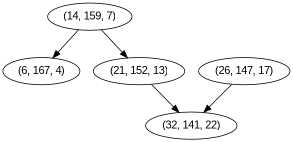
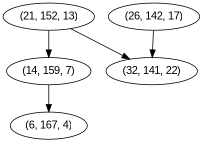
  digraph {
    fontname="Liberation Sans"
    node [fontname="Liberation Sans"]
    edge [fontname="Liberation Sans"]
    "(14, 159, 7)"
    "(6, 167, 4)"
    "(21, 152, 13)"
    "(32, 141, 22)"
-   "(26, 147, 17)"
+   "(26, 147, 17)" [label="(26, 142, 17)"]
    "(14, 159, 7)" -> "(6, 167, 4)"
-   "(14, 159, 7)" -> "(21, 152, 13)"
+   "(21, 152, 13)" -> "(14, 159, 7)"
    "(21, 152, 13)" -> "(32, 141, 22)"
    "(26, 147, 17)" -> "(32, 141, 22)"
  }
